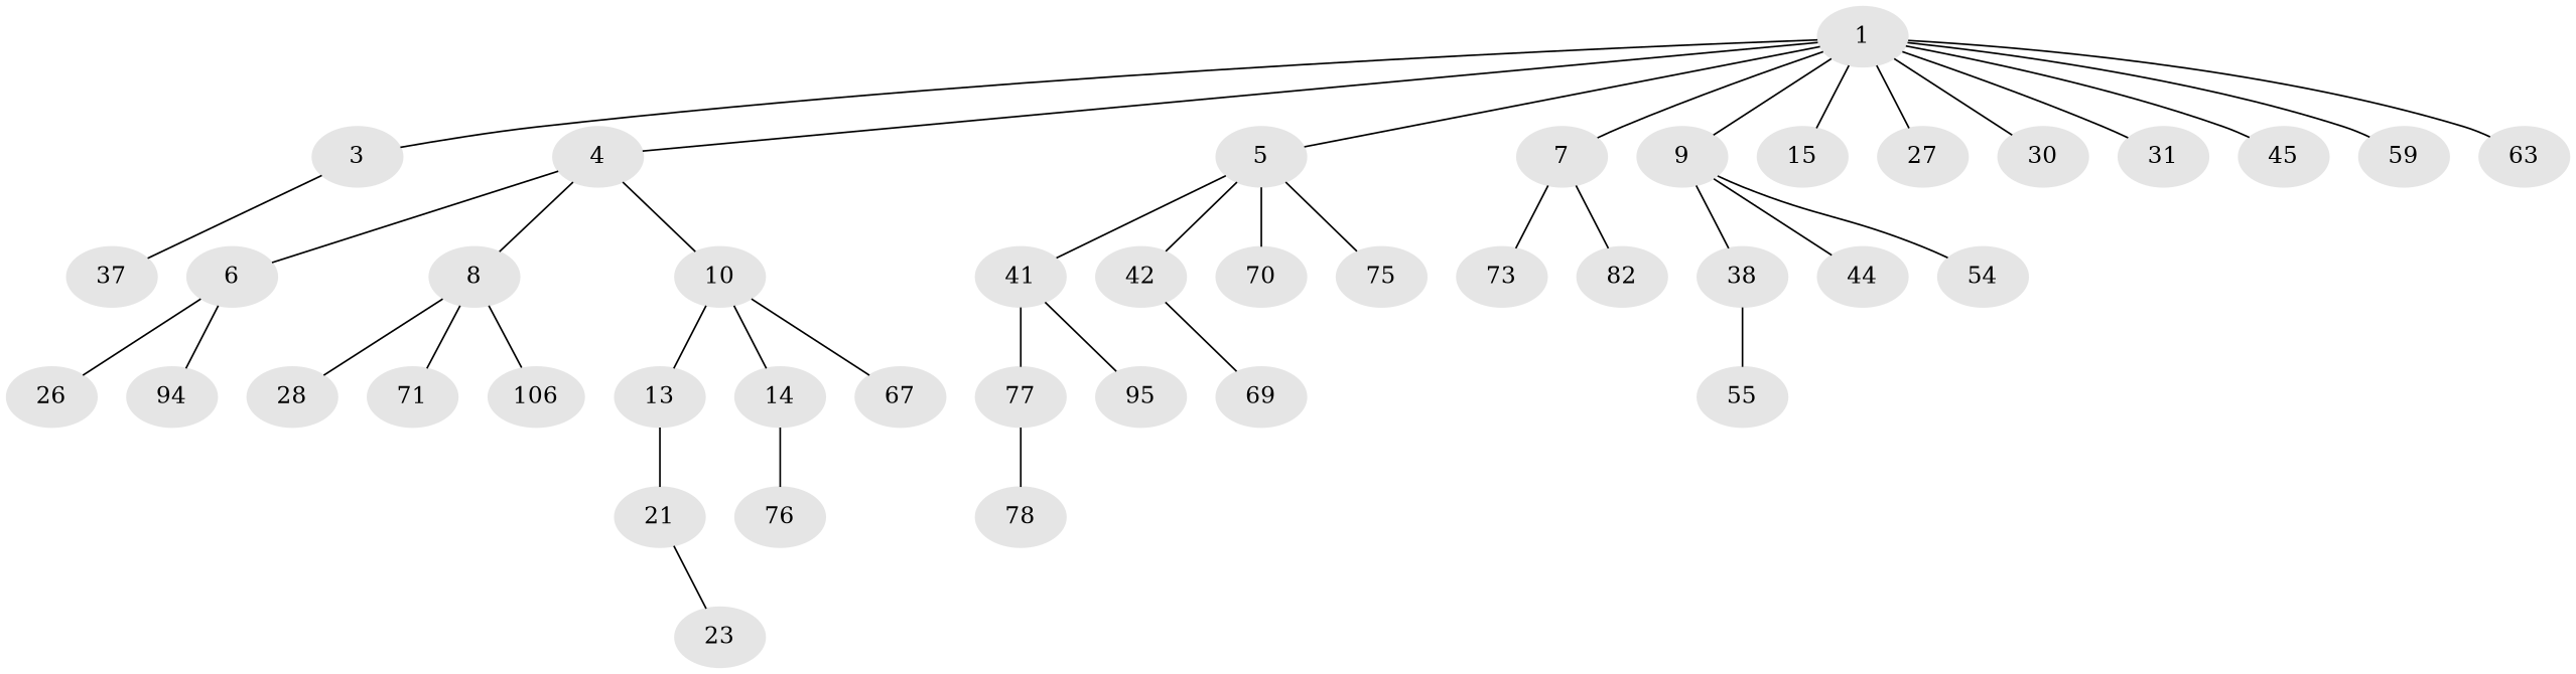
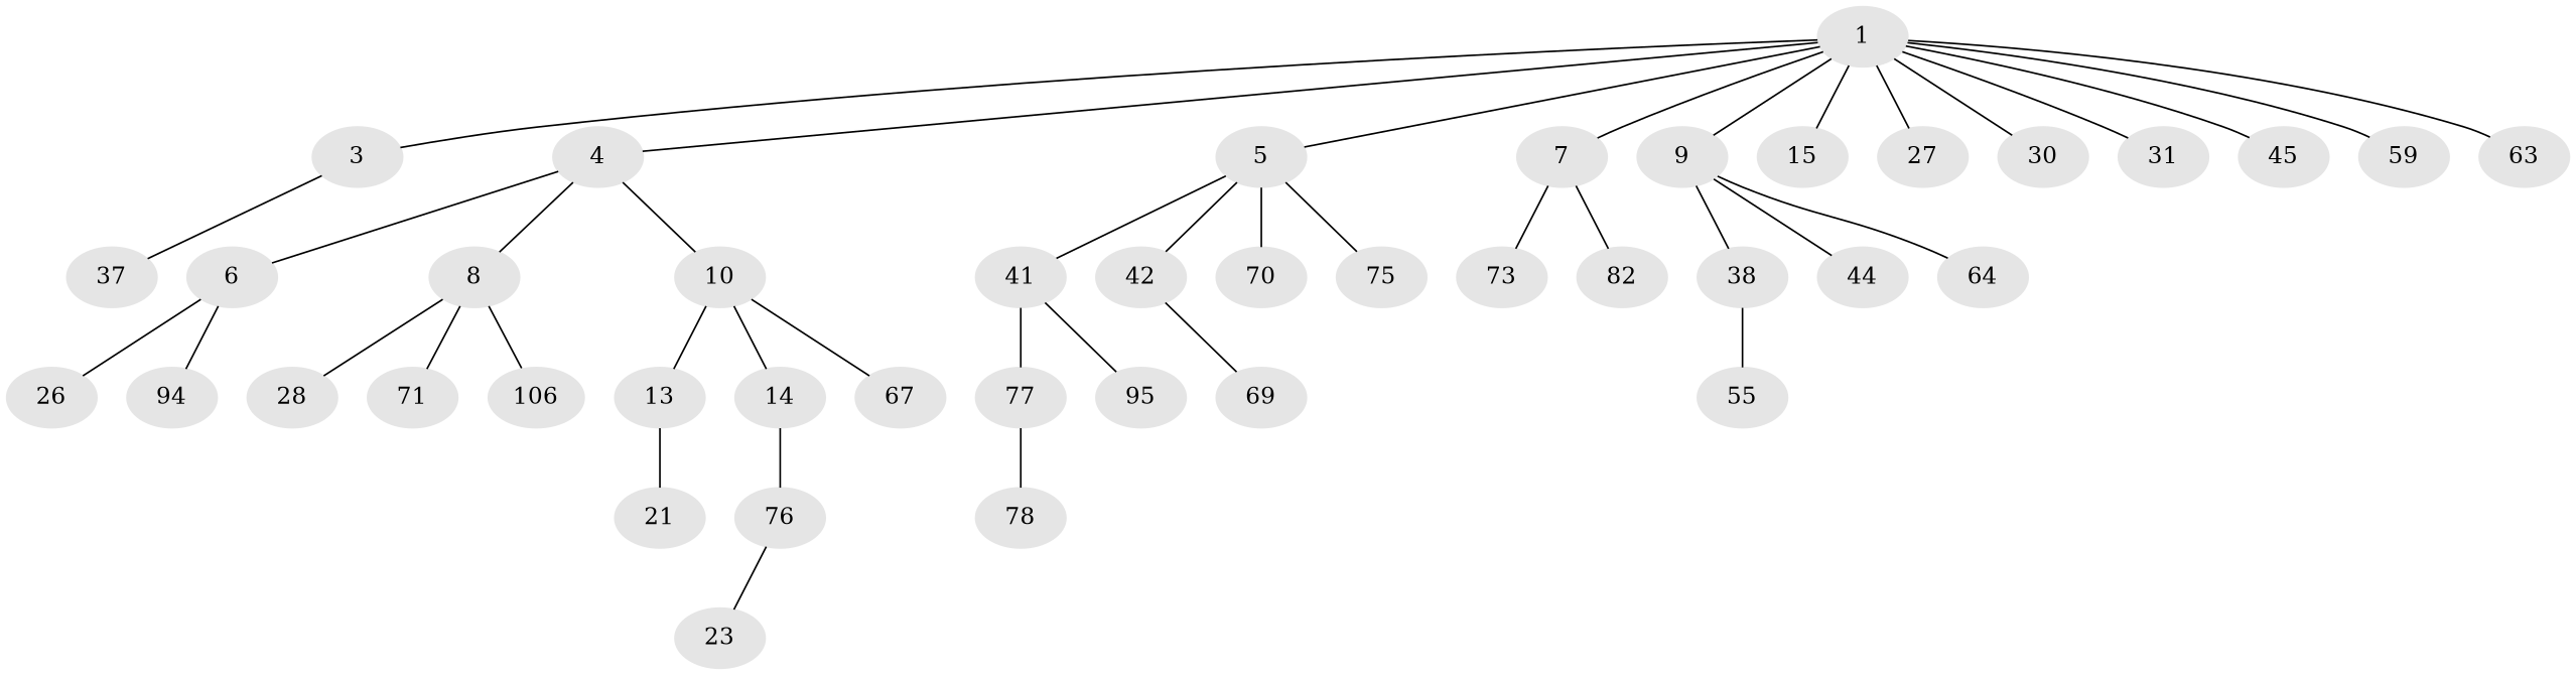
  graph {
    node [color=gray90 style=filled]
    1 [super="+2"]
    3 [super="+11"]
    4 [super="+17"]
    5 [super="+29+33"]
    7 [super="+20+25"]
    9 [super="+18+50"]
    15 [super="+92"]
    27 [super="+79"]
    30 [super="+47+65"]
    31
    45
    59
    63
    37
    6 [super="+12+24+16"]
    8
    10 [super="+39"]
    41 [super="+43"]
    42 [super="+60"]
    70
    75
    73 [super="+108"]
    82 [super="+96"]
    38 [super="+80+48"]
    44
-   64 [label=54]
+   64
    26
    94
    28 [super="+53"]
    n30 [label=71 super="+72+54"]
    106
    13 [super="+40+84"]
    14 [super="+19+86+36"]
    67
    77
    95
    69
    55 [super="+62+91"]
    21 [super="+22"]
    76
    23
    78 [super="+83"]
    1 -- 3
    1 -- 4
    1 -- 5
    1 -- 7
    1 -- 9
    1 -- 15
    1 -- 27
    1 -- 30
    1 -- 31
    1 -- 45
    1 -- 59
    1 -- 63
    3 -- 37
    4 -- 6
    4 -- 8
    4 -- 10
    5 -- 41
    5 -- 42
    5 -- 70
    5 -- 75
    7 -- 73
    7 -- 82
    9 -- 38
    9 -- 44
    9 -- 64
    6 -- 26
    6 -- 94
    8 -- 28
    8 -- n30
    8 -- 106
    10 -- 13
    10 -- 14
    10 -- 67
    41 -- 77
    41 -- 95
    42 -- 69
    38 -- 55
    13 -- 21
    14 -- 76
    77 -- 78
-   21 -- 23
+   76 -- 23
  }
